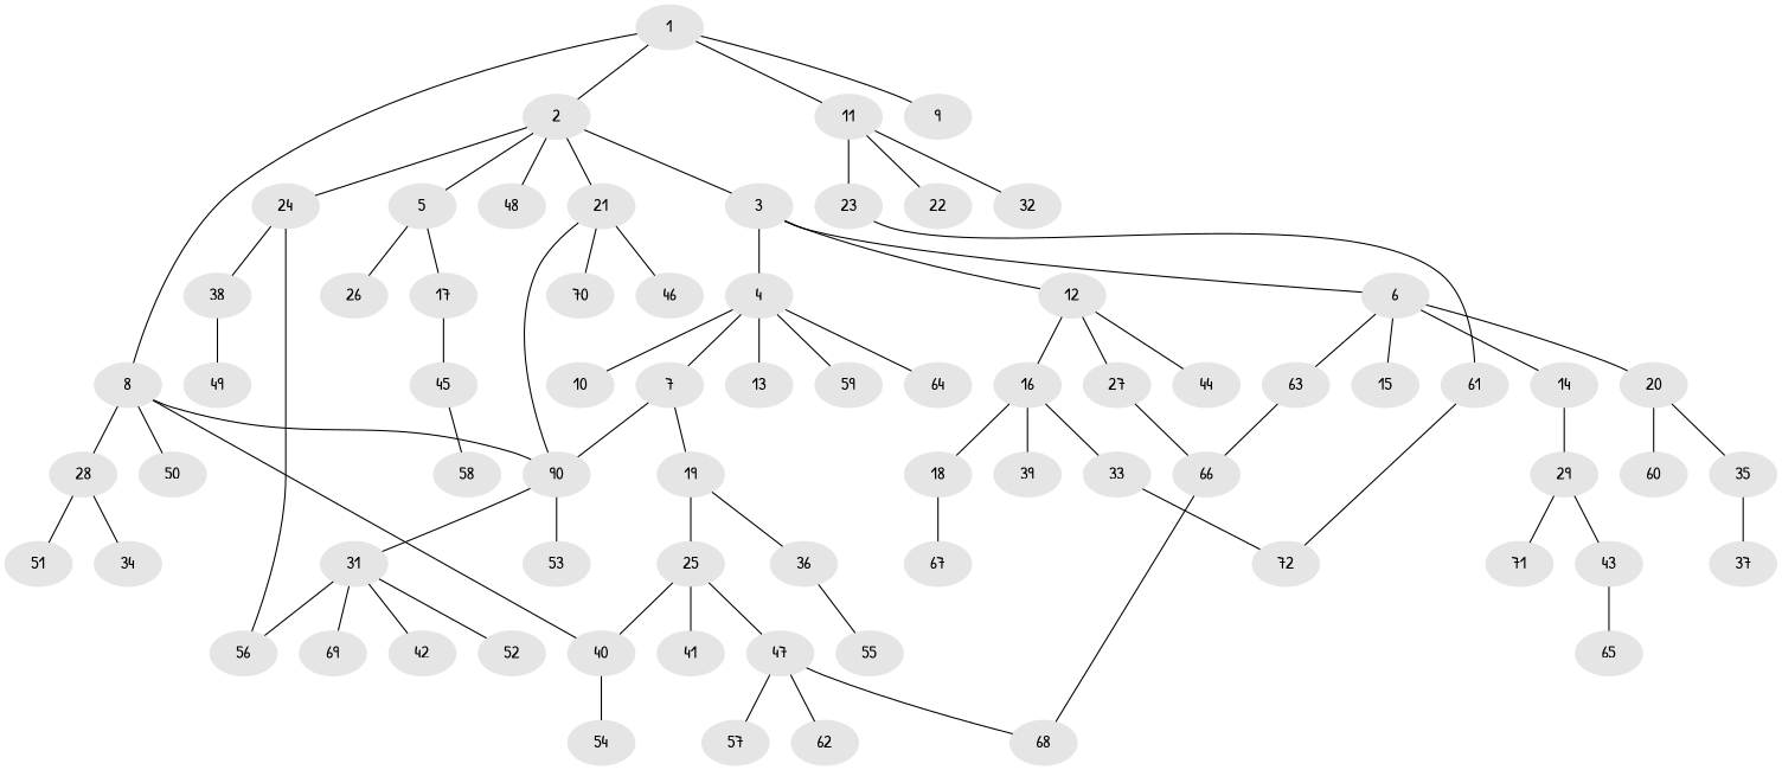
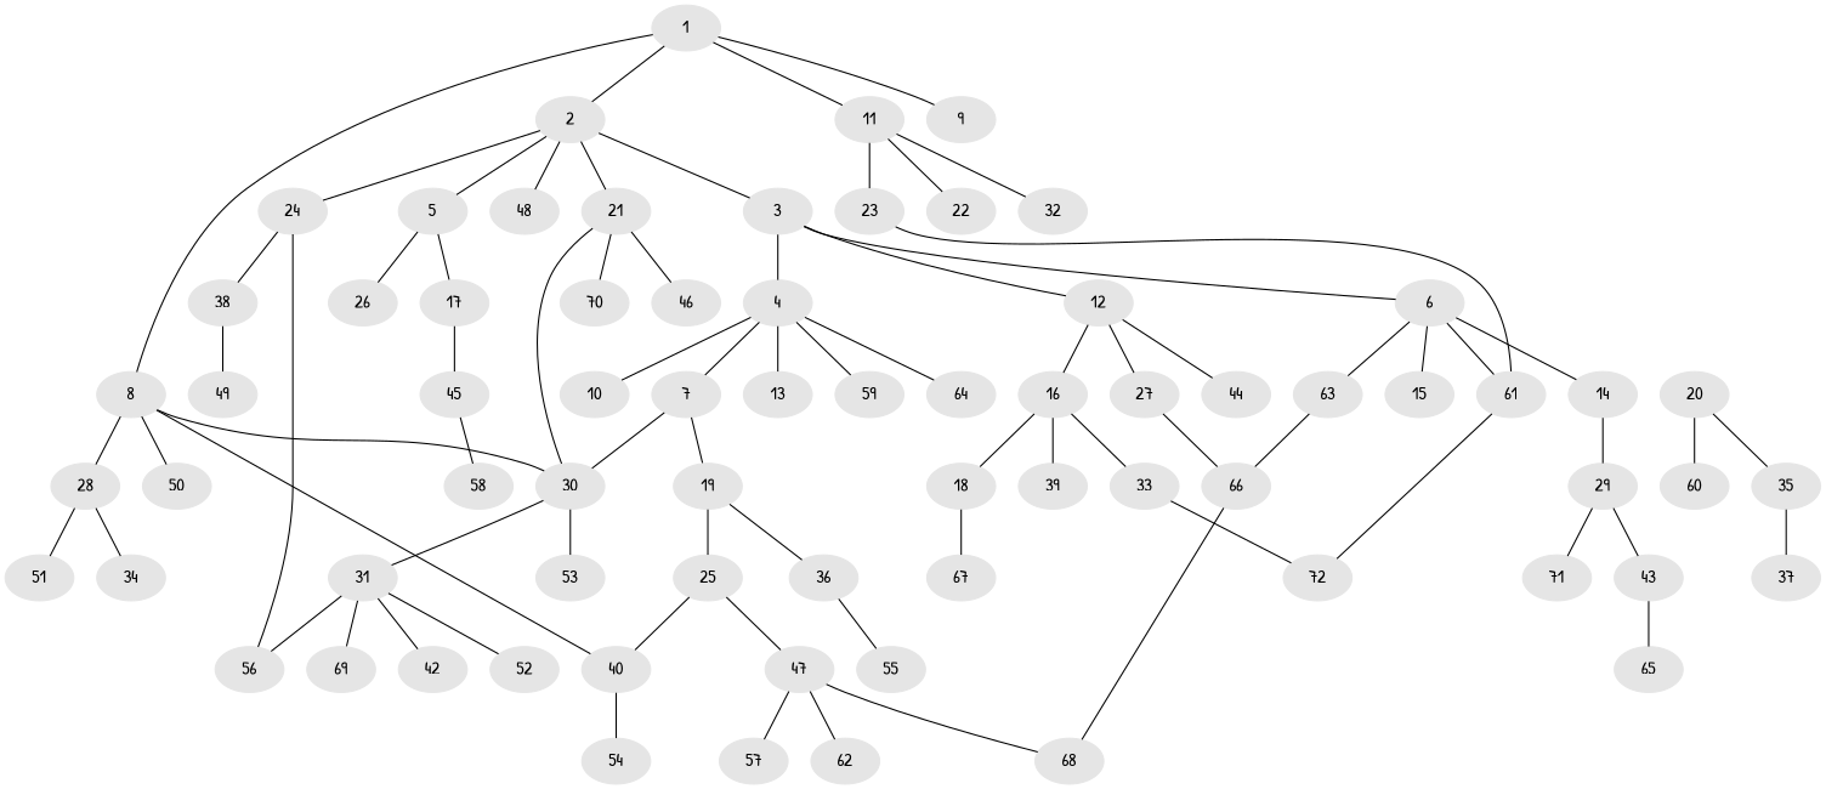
  graph {
    fontname="Patrick Hand"
    node [color=gray90 fontname="Patrick Hand" style=filled]
    edge [fontname="Patrick Hand"]
    1
    2
    8
    9
    11
    3
    5
    21
    24
    48
-   30 [label=90]
+   30
    28
    40
    50
    22
    23
    32
    4
    6
    12
    17
    26
    46
    70
    38
    56
    7
    10
    13
    59
    64
    14
    15
    20
    63
    16
    27
    44
    19
    45
    29
    35
    60
    66
    25
    36
    31
    53
    34
    51
    54
    61
    18
    33
    39
    43
    71
    65
    67
    72
    58
-   41
    47
    55
    37
    49
    57
    62
    68
    42
    52
    69
    1 -- 2
    1 -- 8
    1 -- 9
    1 -- 11
    2 -- 3
    2 -- 5
    2 -- 21
    2 -- 24
    2 -- 48
    8 -- 30
    8 -- 28
    8 -- 40
    8 -- 50
    11 -- 22
    11 -- 23
    11 -- 32
    3 -- 4
    3 -- 6
    3 -- 12
    5 -- 17
    5 -- 26
    21 -- 30
    21 -- 46
    21 -- 70
    24 -- 38
    24 -- 56
    30 -- 31
    30 -- 53
    28 -- 34
    28 -- 51
    40 -- 54
    23 -- 61
    4 -- 7
    4 -- 10
    4 -- 13
    4 -- 59
    4 -- 64
    6 -- 14
    6 -- 15
-   6 -- 20
+   6 -- 61
    6 -- 63
    12 -- 16
    12 -- 27
    12 -- 44
    17 -- 45
    38 -- 49
    7 -- 30
    7 -- 19
    14 -- 29
    20 -- 35
    20 -- 60
    63 -- 66
    16 -- 18
    16 -- 33
    16 -- 39
    27 -- 66
    19 -- 25
    19 -- 36
    45 -- 58
    29 -- 43
    29 -- 71
    35 -- 37
    66 -- 68
    25 -- 40
-   25 -- 41
    25 -- 47
    36 -- 55
    31 -- 56
    31 -- 42
    31 -- 52
    31 -- 69
    61 -- 72
    18 -- 67
    33 -- 72
    43 -- 65
    47 -- 57
    47 -- 62
    47 -- 68
  }
